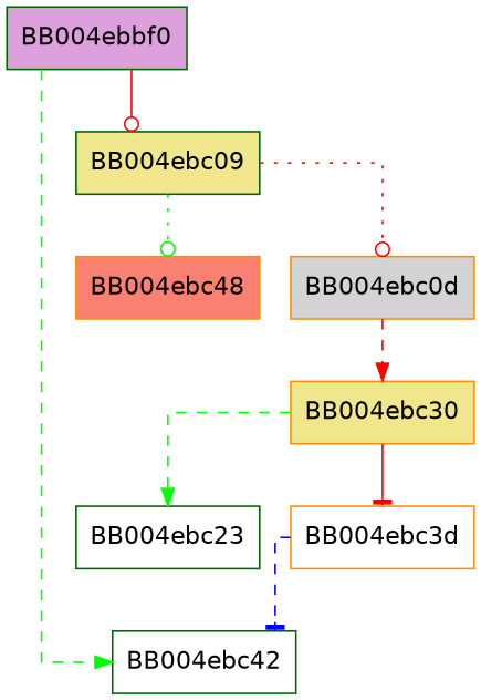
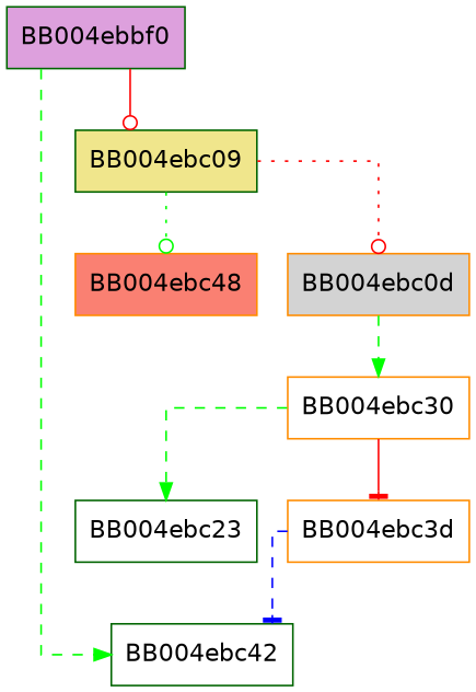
  digraph {
    fontname="DejaVu Sans"
    splines=ortho
    node [color=darkgreen fillcolor=white fontname="DejaVu Sans" shape=box style=filled]
    edge [arrowhead=normal color=green fontname="DejaVu Sans" style=dashed]
    BB004ebbf0 [fillcolor=plum]
    BB004ebc42
    BB004ebc09 [fillcolor=khaki]
    BB004ebc48 [color=darkorange fillcolor=salmon]
    BB004ebc0d [color=darkorange fillcolor=lightgrey]
-   BB004ebc30 [color=darkorange fillcolor=khaki]
+   BB004ebc30 [color=darkorange]
    BB004ebc23
    BB004ebc3d [color=darkorange]
    BB004ebbf0 -> BB004ebc42
    BB004ebbf0 -> BB004ebc09 [arrowhead=odot color=red style=solid]
    BB004ebc09 -> BB004ebc48 [arrowhead=odot style=dotted]
    BB004ebc09 -> BB004ebc0d [arrowhead=odot color=red style=dotted]
-   BB004ebc0d -> BB004ebc30 [color=red]
+   BB004ebc0d -> BB004ebc30
    BB004ebc30 -> BB004ebc23
    BB004ebc30 -> BB004ebc3d [arrowhead=tee color=red style=solid]
    BB004ebc3d -> BB004ebc42 [arrowhead=tee color=blue]
  }
